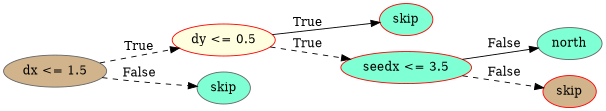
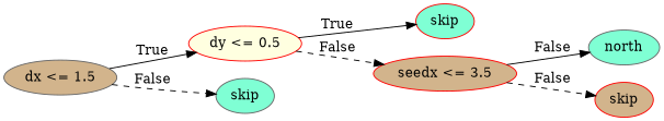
  digraph {
    rankdir=LR
    node [color=red fillcolor=tan style=filled]
    n1 [color=gray40 label="dx <= 1.5"]
    n2 [fillcolor=lightyellow label="dy <= 0.5"]
    n3 [color=gray40 fillcolor=aquamarine label=skip]
    n4 [fillcolor=aquamarine label=skip]
-   n5 [fillcolor=aquamarine label="seedx <= 3.5"]
+   n5 [label="seedx <= 3.5"]
    n6 [color=gray40 fillcolor=aquamarine label=north]
    n7 [label=skip]
-   n1 -> n2 [label=True style=dashed]
+   n1 -> n2 [label=True]
    n1 -> n3 [label=False style=dashed]
    n2 -> n4 [label=True]
-   n2 -> n5 [label=True style=dashed]
+   n2 -> n5 [label=False style=dashed]
    n5 -> n6 [label=False]
    n5 -> n7 [label=False style=dashed]
  }
